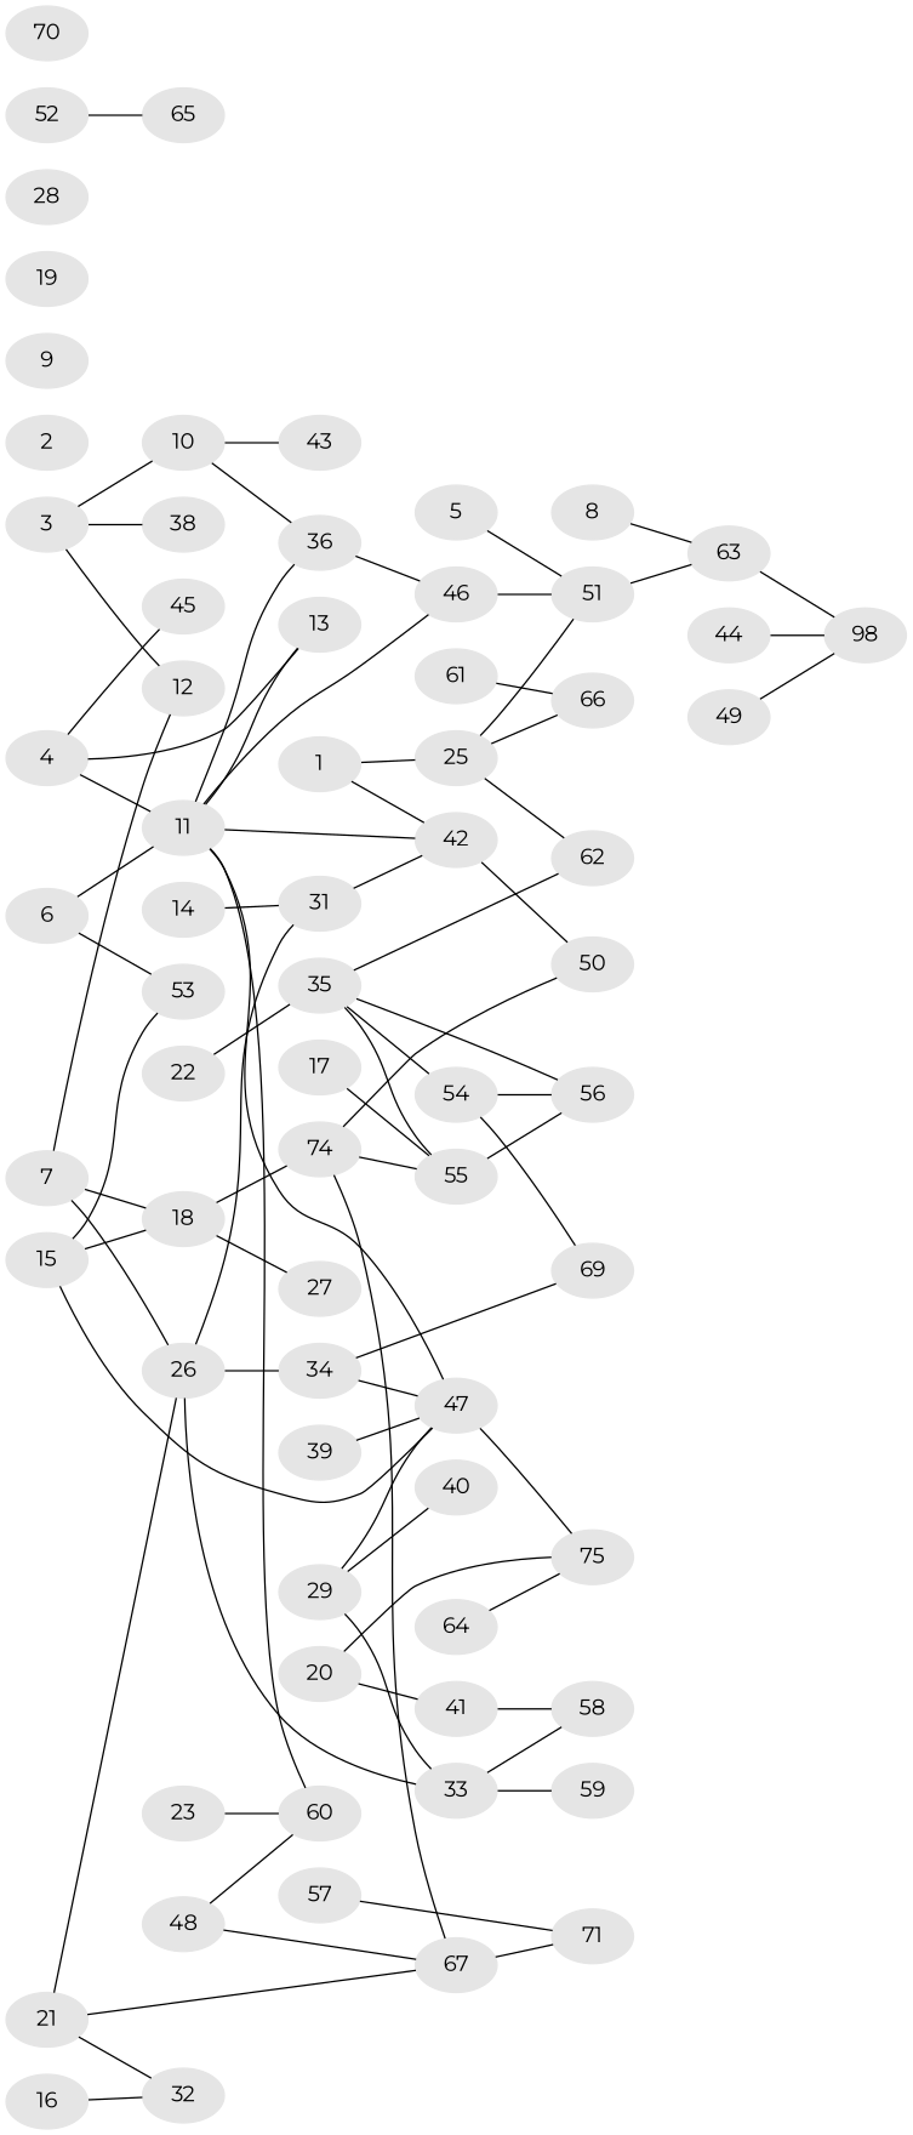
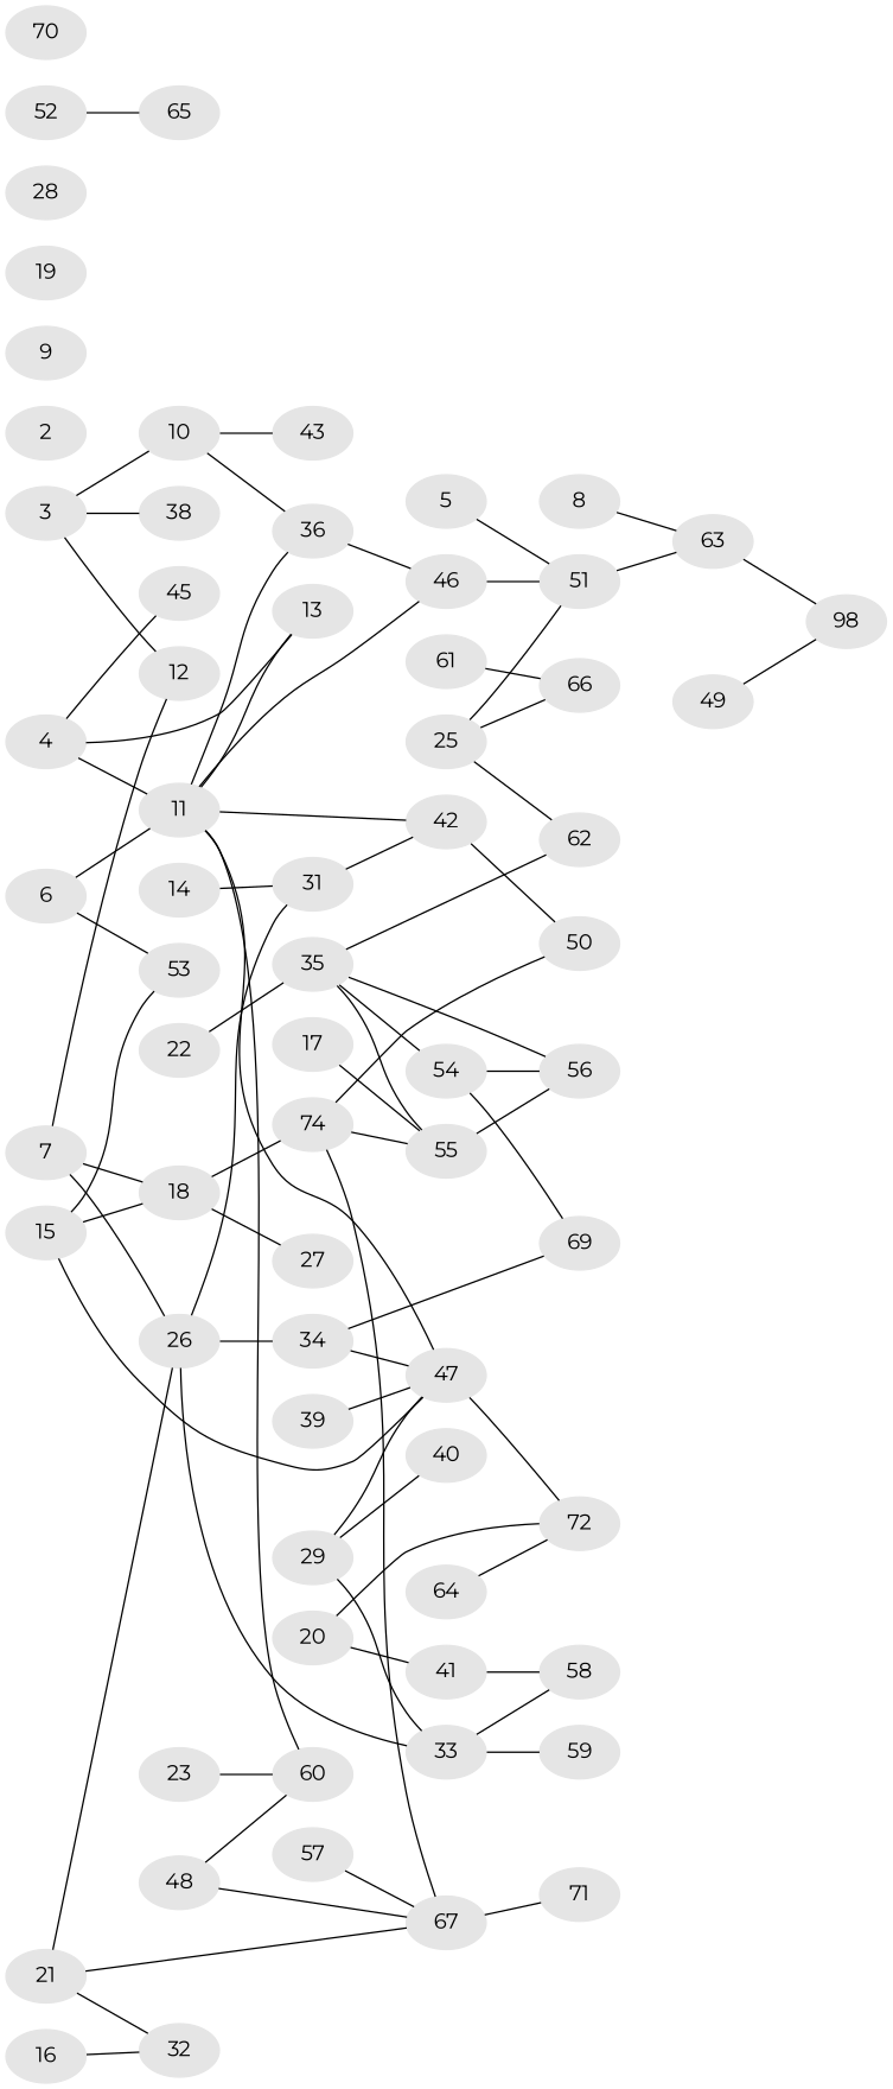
  graph {
    fontname=Montserrat
    rankdir=LR
    node [color=gray90 fontname=Montserrat style=filled]
    edge [fontname=Montserrat]
-   1
    25
    42
    51
    62
    66
    50
    2
    3
    10
    12
    38
    36
    43
    4
    11
    13
    45
    46
    47
    60
    5
    63
    6
    53
    7
    18
    26
    n29 [label=74]
    27
    31
    33
    34
    8
    n35 [label=98]
    9
-   72 [label=75]
+   72
    14
    15
    16
    32
    17
    55
    56
    67
    19
    20
    41
    23
    58
    21
    71
    22
    35
    54
    59
    69
    28
    29
    40
    52
    65
    39
-   44
    48
    49
    57
    61
    64
    70
-   1 -- 25
-   1 -- 42
    25 -- 51
    25 -- 62
    25 -- 66
    42 -- 50
    51 -- 63
    3 -- 10
    3 -- 12
    3 -- 38
    10 -- 36
    10 -- 43
    36 -- 46
    4 -- 11
    4 -- 13
    4 -- 45
    11 -- 42
    11 -- 36
    11 -- 13
    11 -- 46
    11 -- 47
    11 -- 60
    46 -- 51
    47 -- 72
    5 -- 51
    63 -- n35
    6 -- 11
    6 -- 53
    7 -- 12
    7 -- 18
    7 -- 26
    18 -- n29
    18 -- 27
    26 -- 31
    26 -- 33
    26 -- 34
    n29 -- 50
    n29 -- 55
    n29 -- 67
    31 -- 42
    33 -- 58
    33 -- 59
    34 -- 47
    34 -- 69
    8 -- 63
    14 -- 31
    15 -- 47
    15 -- 53
    15 -- 18
    16 -- 32
    17 -- 55
    55 -- 56
    67 -- 71
    20 -- 72
    20 -- 41
    41 -- 58
    23 -- 60
    21 -- 26
    21 -- 32
    21 -- 67
    22 -- 35
    35 -- 62
    35 -- 55
    35 -- 56
    35 -- 54
    54 -- 56
    54 -- 69
    29 -- 47
    29 -- 33
    29 -- 40
    52 -- 65
    39 -- 47
-   44 -- n35
    48 -- 60
    48 -- 67
    49 -- n35
-   57 -- 71
+   57 -- 67
    61 -- 66
    64 -- 72
  }
